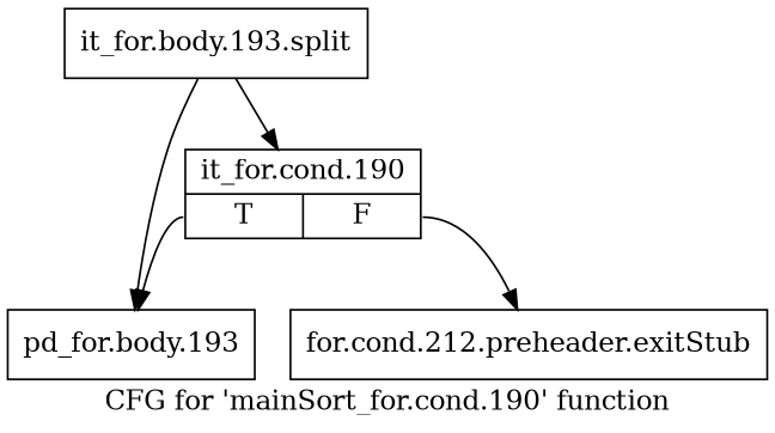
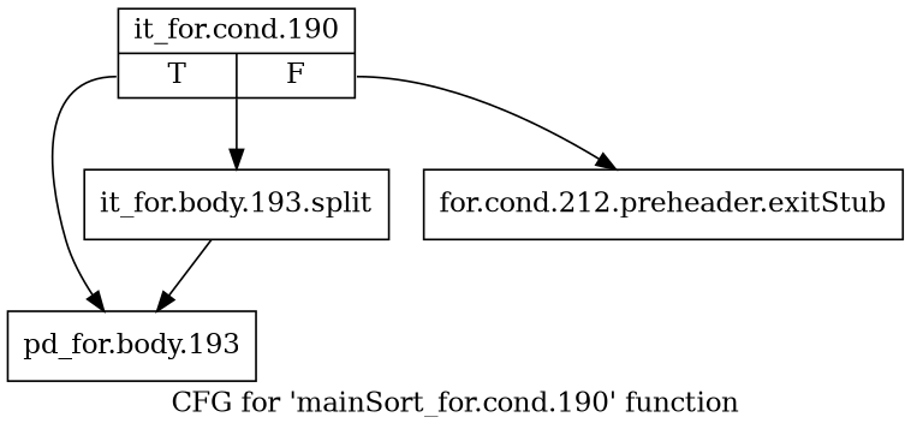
  digraph {
    label="CFG for 'mainSort_for.cond.190' function"
    node [shape=record]
    n1 [label="{it_for.cond.190|{<s0>T|<s1>F}}"]
    n2 [label="{for.cond.212.preheader.exitStub}"]
    n3 [label="{pd_for.body.193}"]
    n4 [label="{it_for.body.193.split}"]
    n1 -> n2 [tailport=s1]
    n1 -> n3 [tailport=s0]
-   n4 -> n1
+   n1 -> n4
    n4 -> n3
  }
